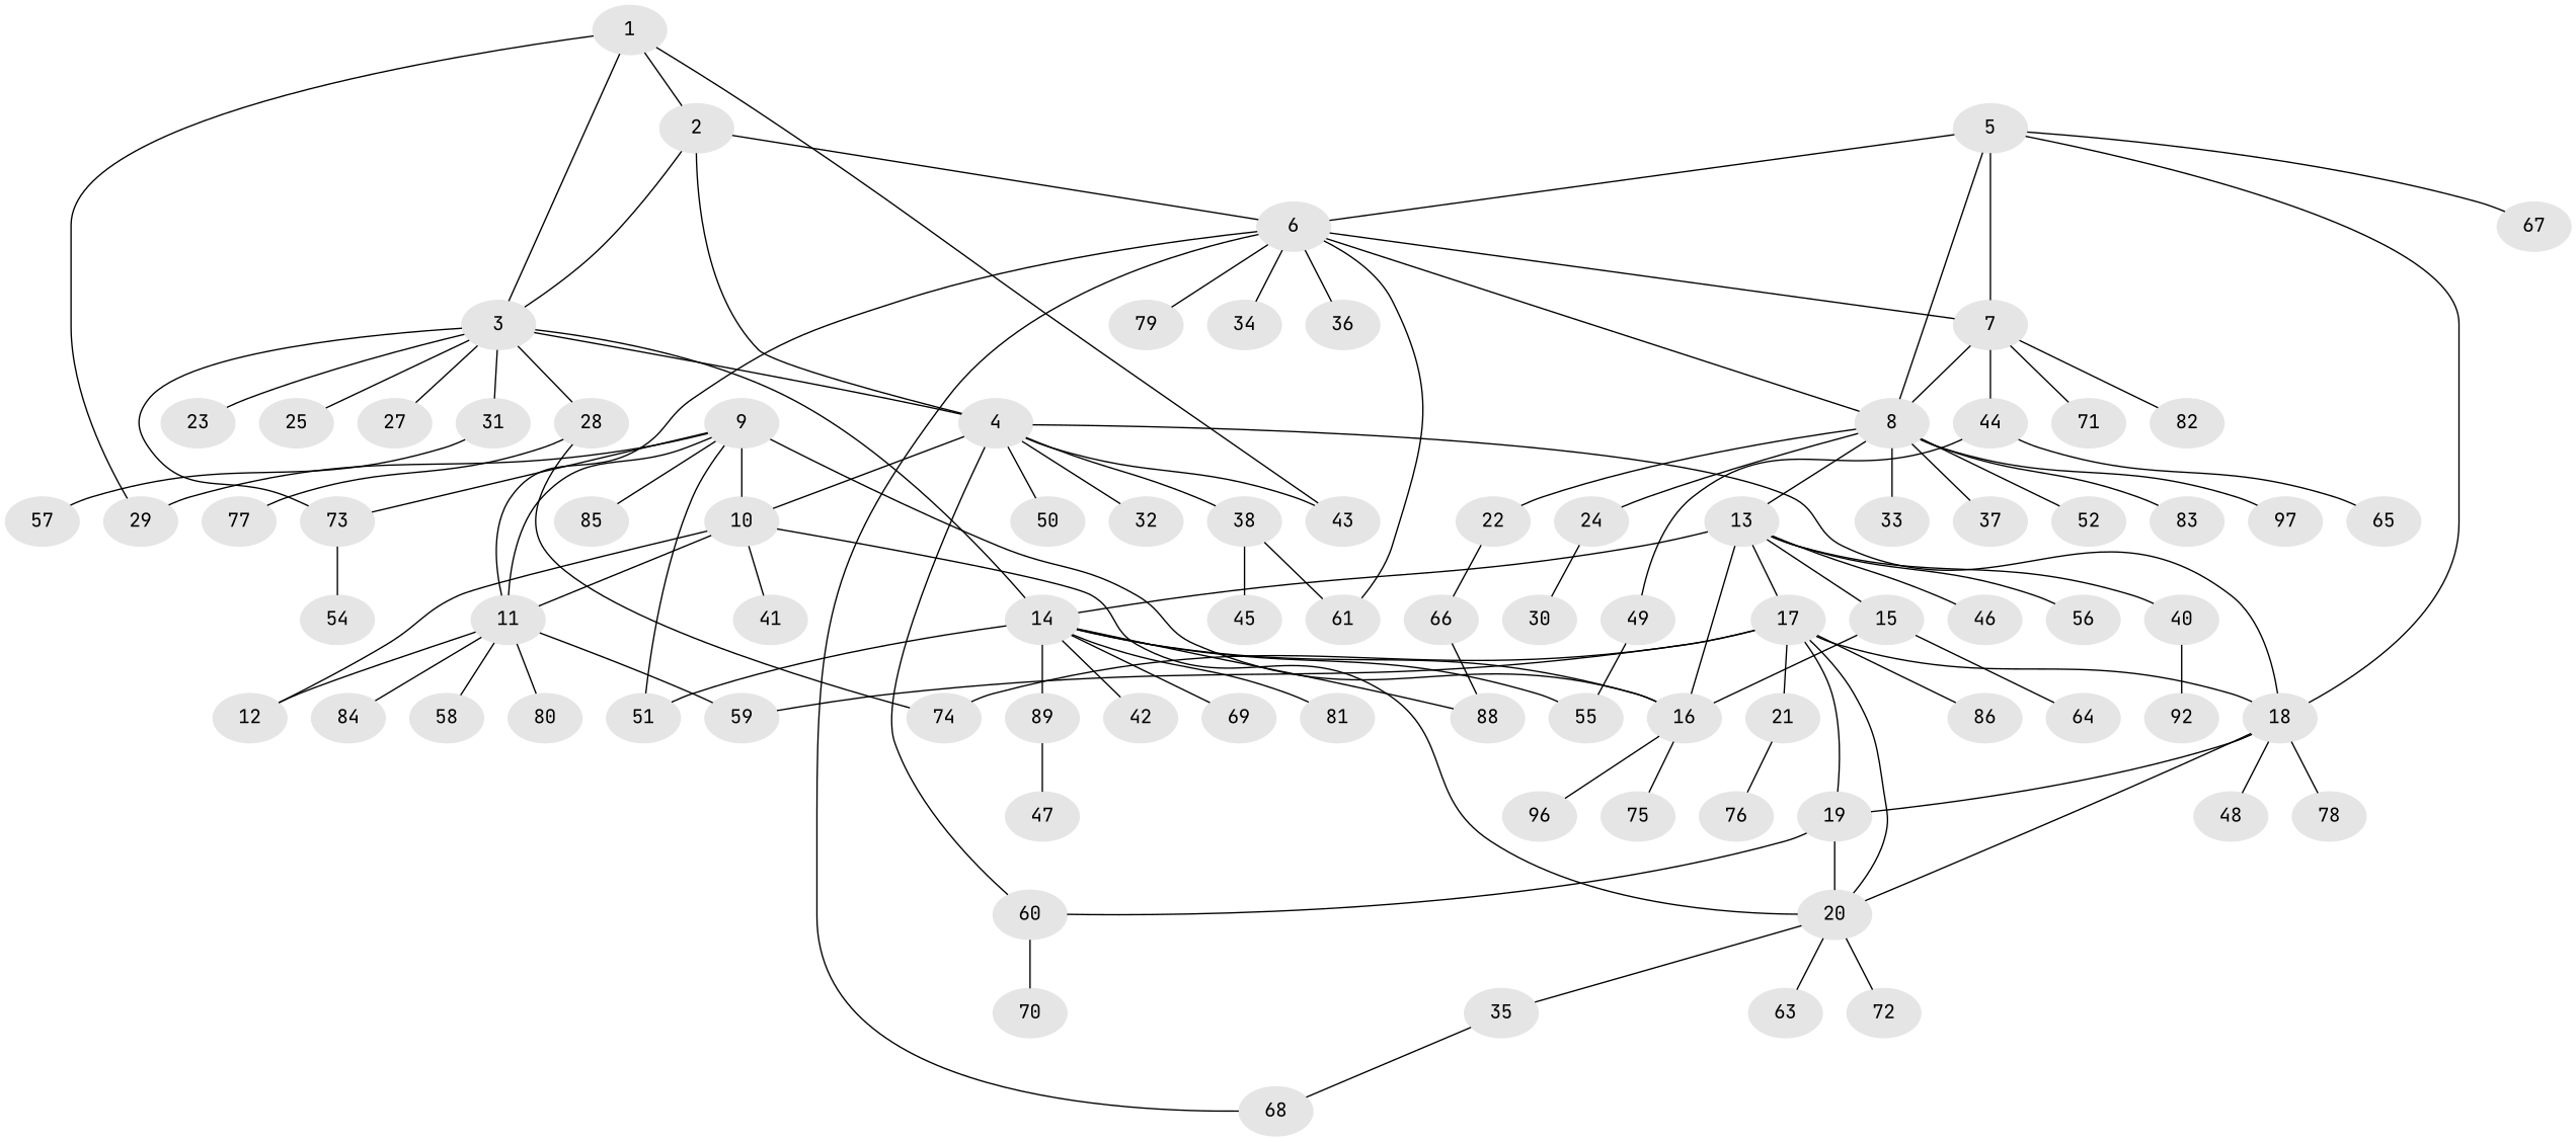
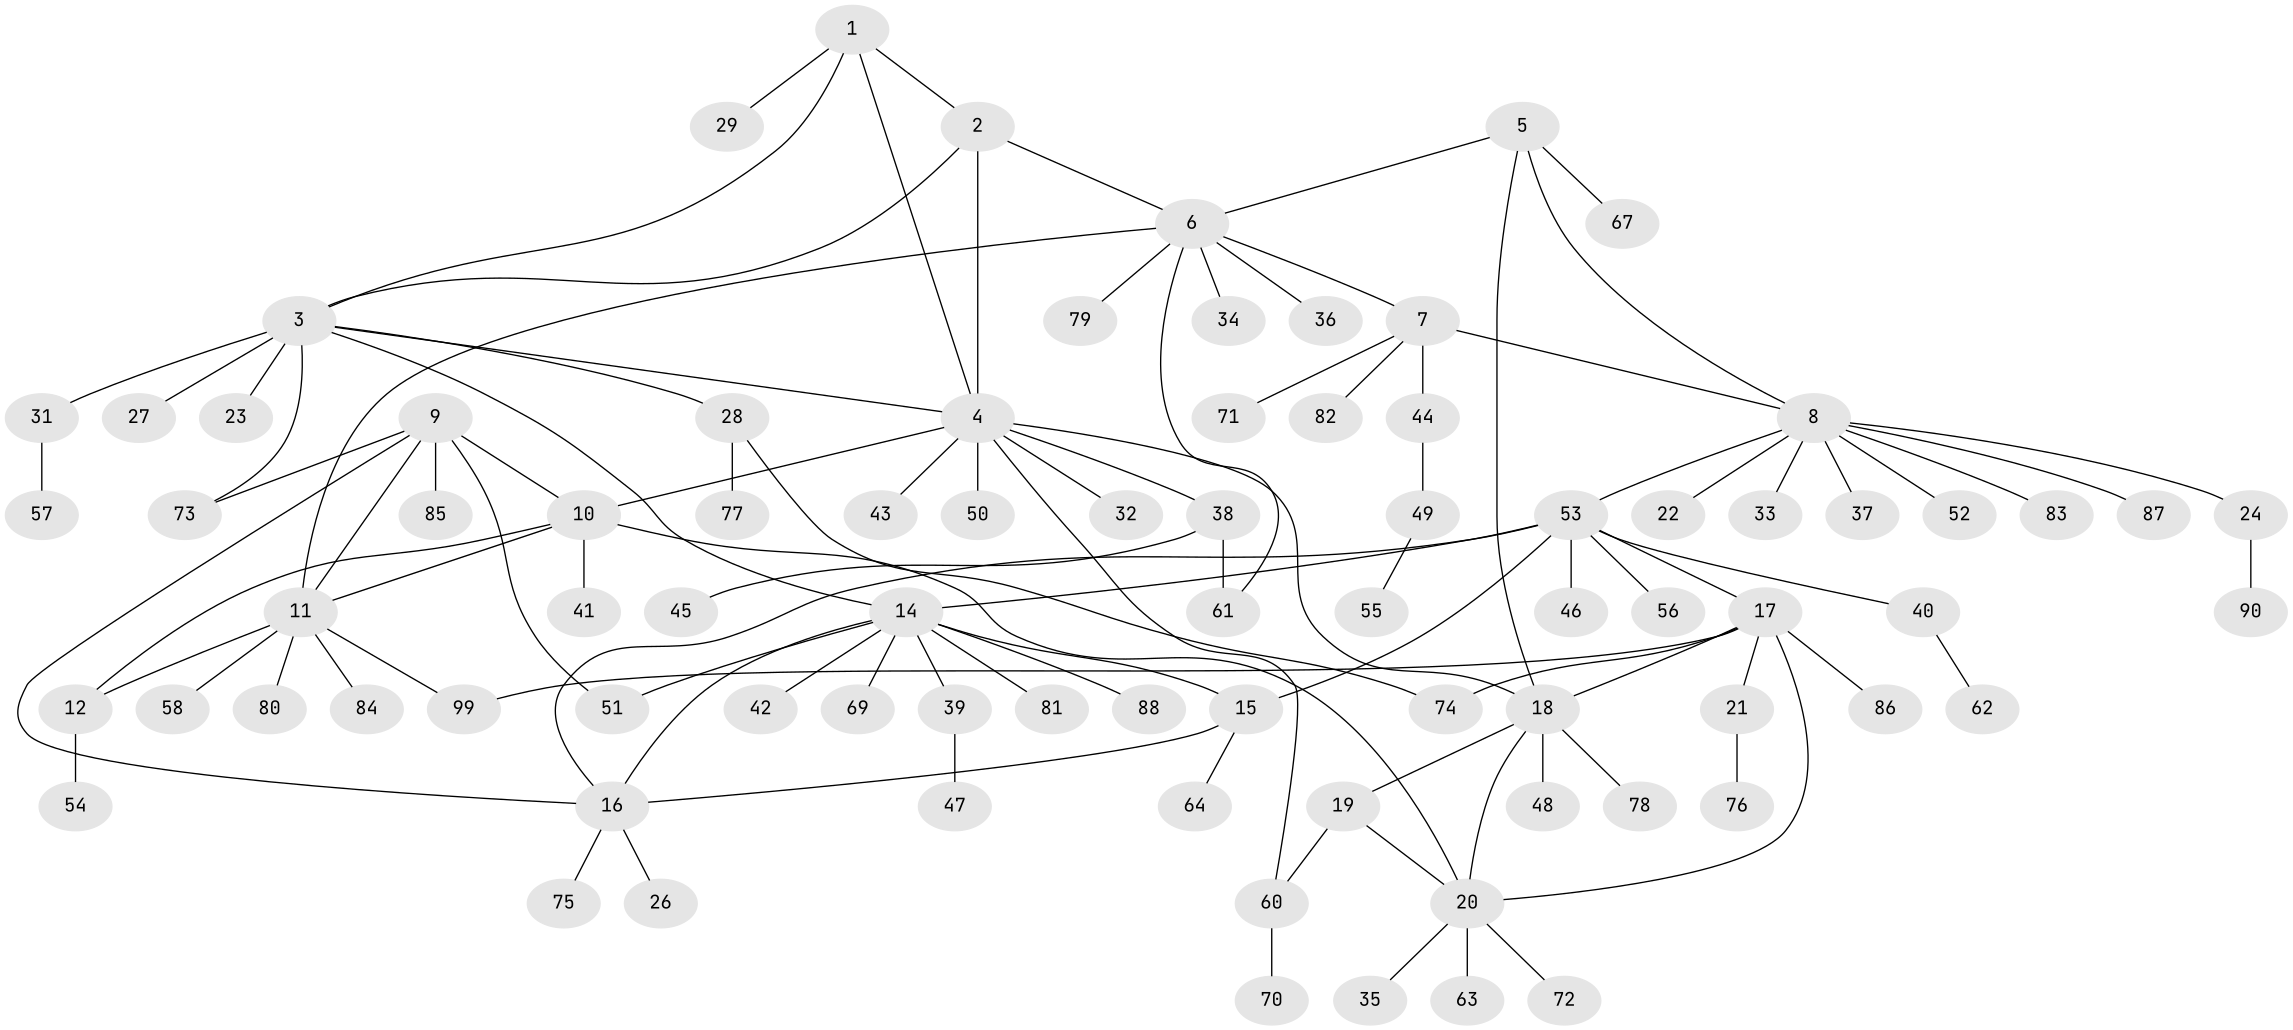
  graph {
    fontname="JetBrains Mono"
    node [color=gray90 fontname="JetBrains Mono" style=filled]
    edge [fontname="JetBrains Mono"]
    1
    2
    3
    4
    29
    6
    14
    23
-   25
    27
    28
    31
    73
    10
    18
    32
    38
    43
    50
    60
    7
    8
    11
    34
    36
    61
-   68
    79
    16
    51
    15
-   39 [label=89]
+   39
    42
    69
    81
    88
    74
    77
    57
    12
    20
    41
    19
    48
    78
    45
    70
    5
    67
    44
    71
    82
-   13
+   13 [label=53]
    22
    24
    33
    37
    52
    83
-   87 [label=97]
+   87
    58
-   59
+   59 [label=99]
    80
    84
    49
-   65
    17
    40
    46
    56
-   66
-   30
+   30 [label=90]
    9
    85
    54
-   26 [label=96]
+   26
    75
    35
    63
    72
    64
    21
    86
-   62 [label=92]
+   62
    47
    76
    55
    1 -- 2
    1 -- 3
-   1 -- 43
+   1 -- 4
    1 -- 29
    2 -- 3
    2 -- 4
    2 -- 6
    3 -- 4
    3 -- 14
    3 -- 23
-   3 -- 25
    3 -- 27
    3 -- 28
    3 -- 31
    3 -- 73
    4 -- 10
    4 -- 18
    4 -- 32
    4 -- 38
    4 -- 43
    4 -- 50
    4 -- 60
    6 -- 7
-   6 -- 8
    6 -- 11
    6 -- 34
    6 -- 36
    6 -- 61
-   6 -- 68
    6 -- 79
    14 -- 16
    14 -- 51
-   14 -- 55
+   14 -- 15
    14 -- 39
    14 -- 42
    14 -- 69
    14 -- 81
    14 -- 88
    28 -- 74
    28 -- 77
    31 -- 57
    10 -- 11
    10 -- 12
    10 -- 20
    10 -- 41
    18 -- 20
    18 -- 19
    18 -- 48
    18 -- 78
    38 -- 61
    38 -- 45
    60 -- 70
    7 -- 8
    7 -- 44
    7 -- 71
    7 -- 82
    8 -- 13
    8 -- 22
    8 -- 24
    8 -- 33
    8 -- 37
    8 -- 52
    8 -- 83
    8 -- 87
    11 -- 12
    11 -- 58
    11 -- 59
    11 -- 80
    11 -- 84
    16 -- 26
    16 -- 75
    15 -- 16
    15 -- 64
    39 -- 47
-   73 -- 54
+   12 -- 54
    20 -- 35
    20 -- 63
    20 -- 72
    19 -- 60
    19 -- 20
    5 -- 6
    5 -- 18
-   5 -- 7
    5 -- 8
    5 -- 67
    44 -- 49
-   44 -- 65
    13 -- 14
    13 -- 16
    13 -- 15
    13 -- 17
    13 -- 40
    13 -- 46
    13 -- 56
-   22 -- 66
    24 -- 30
    49 -- 55
    17 -- 18
    17 -- 74
    17 -- 20
-   17 -- 19
    17 -- 59
    17 -- 21
    17 -- 86
    40 -- 62
-   66 -- 88
-   9 -- 29
    9 -- 73
    9 -- 10
    9 -- 11
    9 -- 16
    9 -- 51
    9 -- 85
-   35 -- 68
    21 -- 76
  }
